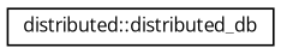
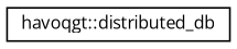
  digraph {
    rankdir=LR
    fontname="Open Sans"
-   n1 [color=black fillcolor=white fontname="Open Sans" fontsize=10 height=0.2 label="distributed::distributed_db" shape=record style=filled width=0.4]
+   n1 [color=black fillcolor=white fontname="Open Sans" fontsize=10 height=0.2 label="havoqgt::distributed_db" shape=record style=filled width=0.4]
  }
